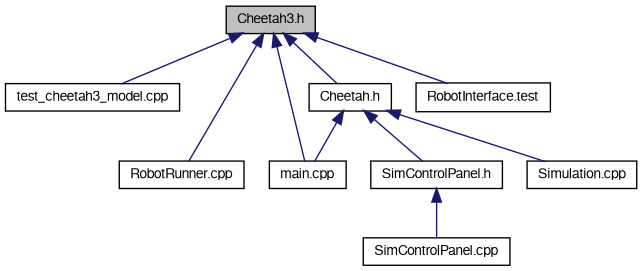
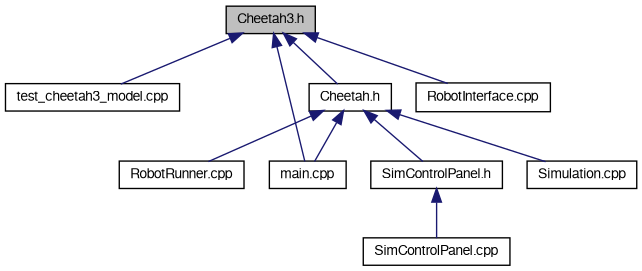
  digraph {
    node [color=black fillcolor=white fontname=FreeSans fontsize=10 shape=record style=filled]
    edge [color=midnightblue dir=back fontname=FreeSans fontsize=10 labelfontname=FreeSans labelfontsize=10 style=solid]
    n1 [fillcolor=grey75 fontcolor=black height=0.2 label="Cheetah3.h" width=0.4]
    n2 [height=0.2 label="test_cheetah3_model.cpp" width=0.4]
    n3 [height=0.2 label="RobotRunner.cpp" width=0.4]
    n4 [height=0.2 label="Cheetah.h" width=0.4]
    n5 [height=0.2 label="main.cpp" width=0.4]
-   n6 [height=0.2 label="RobotInterface.test" width=0.4]
+   n6 [height=0.2 label="RobotInterface.cpp" width=0.4]
    n7 [height=0.2 label="SimControlPanel.h" width=0.4]
    n8 [height=0.2 label="Simulation.cpp" width=0.4]
    n9 [height=0.2 label="SimControlPanel.cpp" width=0.4]
    n1 -> n2
-   n1 -> n3
+   n4 -> n3
    n1 -> n4
    n1 -> n5
    n1 -> n6
    n4 -> n5
    n4 -> n7
    n4 -> n8
    n7 -> n9
  }
